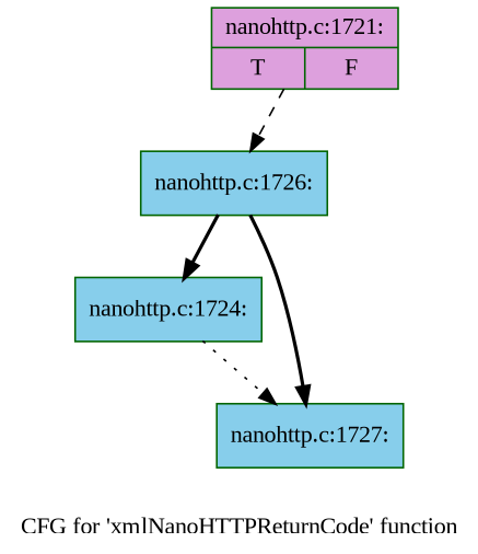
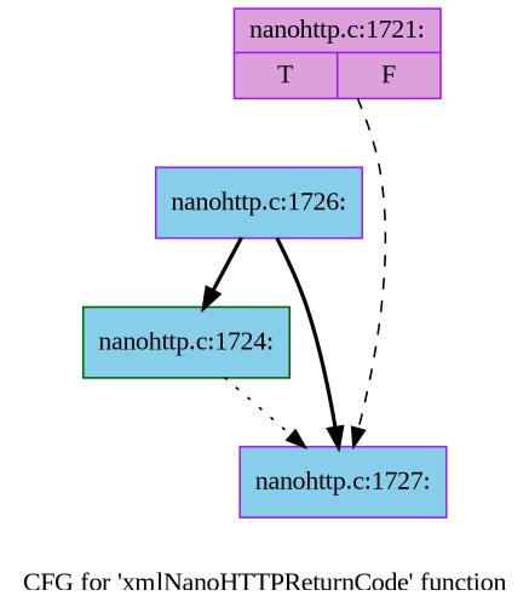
  digraph {
    fontname="Liberation Serif"
    label="CFG for 'xmlNanoHTTPReturnCode' function"
    node [color=darkgreen fillcolor=skyblue fontname="Liberation Serif" shape=record style=filled]
    edge [fontname="Liberation Serif" style=bold]
-   n1 [fillcolor=plum label="{nanohttp.c:1721:|{<s0>T|<s1>F}}"]
-   n2 [label="{nanohttp.c:1726:}"]
+   n1 [color=purple fillcolor=plum label="{nanohttp.c:1721:|{<s0>T|<s1>F}}"]
+   n2 [color=purple label="{nanohttp.c:1726:}"]
    n3 [label="{nanohttp.c:1724:}"]
-   n4 [label="{nanohttp.c:1727:}"]
-   n1 -> n2 [style=dashed]
+   n4 [color=purple label="{nanohttp.c:1727:}"]
+   n1 -> n4 [style=dashed]
    n2 -> n3
    n2 -> n4
    n3 -> n4 [style=dotted]
  }
